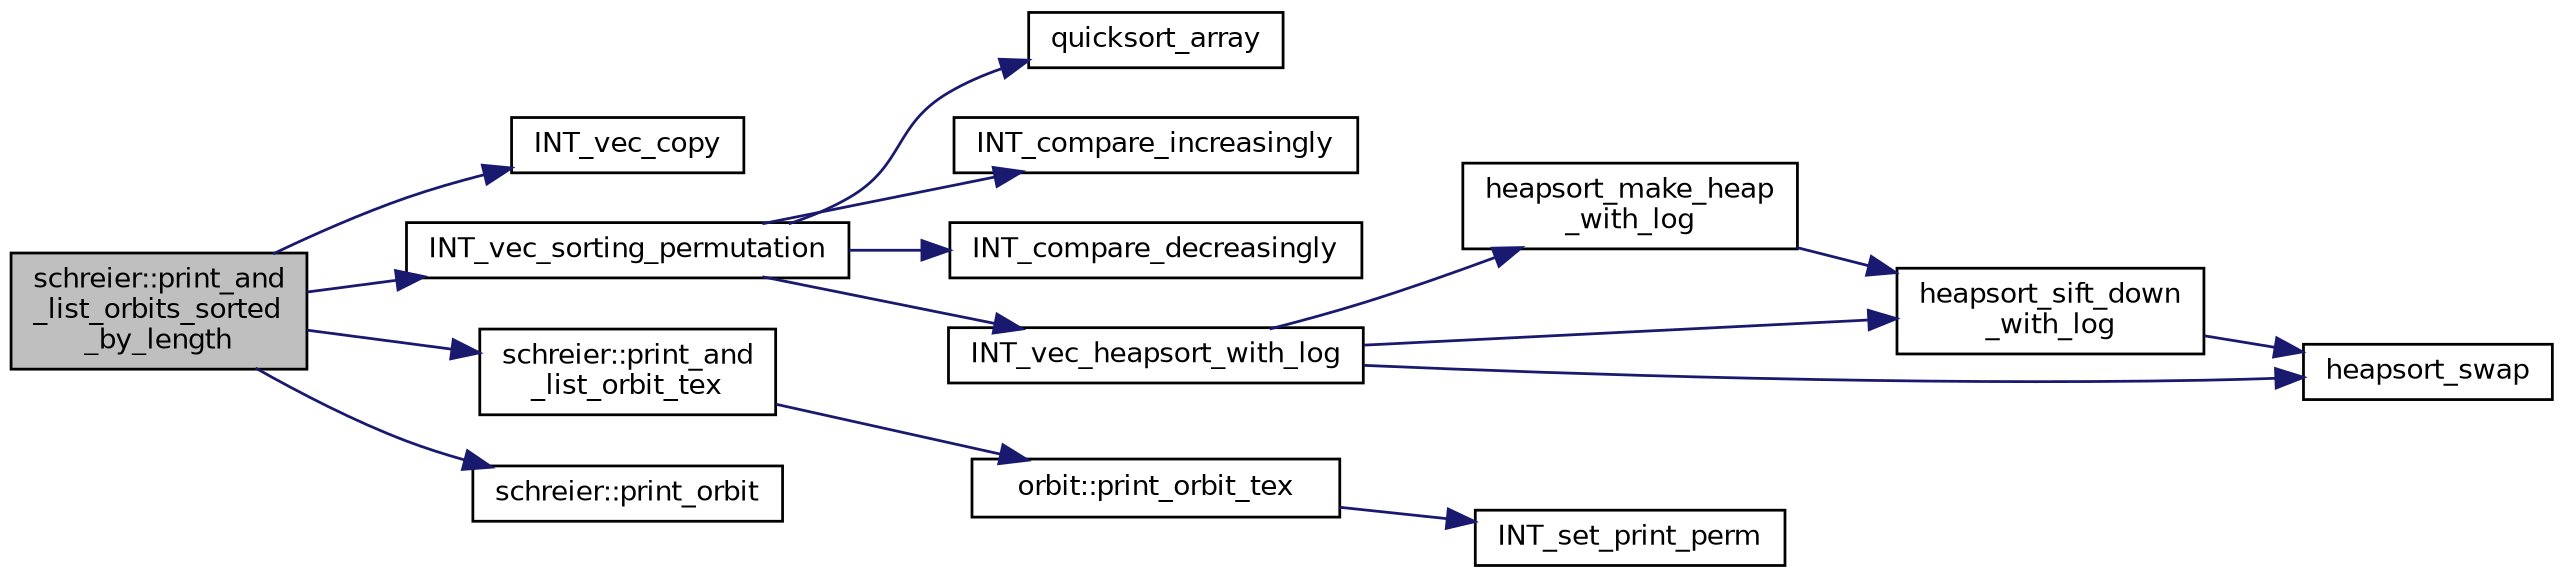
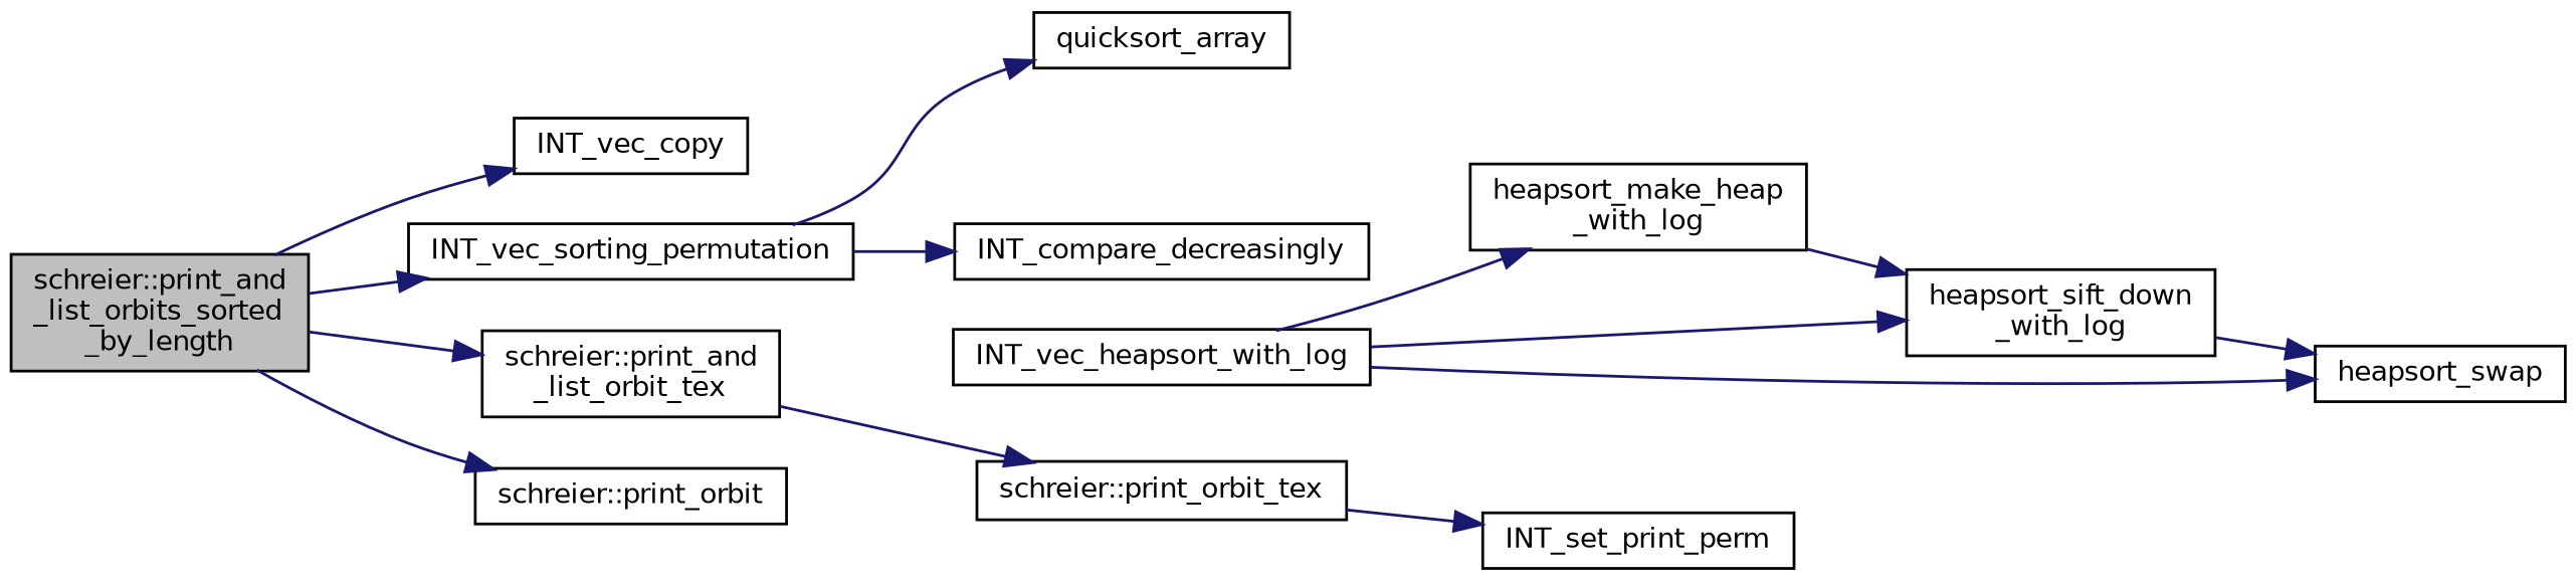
  digraph {
    rankdir=LR
    node [color=black fillcolor=white fontname=Helvetica fontsize=10 shape=record style=filled]
    edge [color=midnightblue fontname=Helvetica fontsize=10 labelfontname=Helvetica labelfontsize=10 style=solid]
    n1 [fillcolor=grey75 fontcolor=black height=0.2 label="schreier::print_and\l_list_orbits_sorted\l_by_length" width=0.4]
    n2 [height=0.2 label=INT_vec_copy width=0.4]
    n3 [height=0.2 label=INT_vec_sorting_permutation width=0.4]
    n4 [height=0.2 label="schreier::print_and\l_list_orbit_tex" width=0.4]
    n5 [height=0.2 label="schreier::print_orbit" width=0.4]
    n6 [height=0.2 label=quicksort_array width=0.4]
-   n7 [height=0.2 label=INT_compare_increasingly width=0.4]
    n8 [height=0.2 label=INT_compare_decreasingly width=0.4]
    n9 [height=0.2 label=INT_vec_heapsort_with_log width=0.4]
-   n10 [height=0.2 label="orbit::print_orbit_tex" width=0.4]
+   n10 [height=0.2 label="schreier::print_orbit_tex" width=0.4]
    n11 [height=0.2 label="heapsort_make_heap\l_with_log" width=0.4]
    n12 [height=0.2 label="heapsort_sift_down\l_with_log" width=0.4]
    n13 [height=0.2 label=heapsort_swap width=0.4]
    n14 [height=0.2 label=INT_set_print_perm width=0.4]
    n1 -> n2
    n1 -> n3
    n1 -> n4
    n1 -> n5
    n3 -> n6
-   n3 -> n7
    n3 -> n8
-   n3 -> n9
    n4 -> n10
    n9 -> n11
    n9 -> n12
    n9 -> n13
    n10 -> n14
    n11 -> n12
    n12 -> n13
  }
